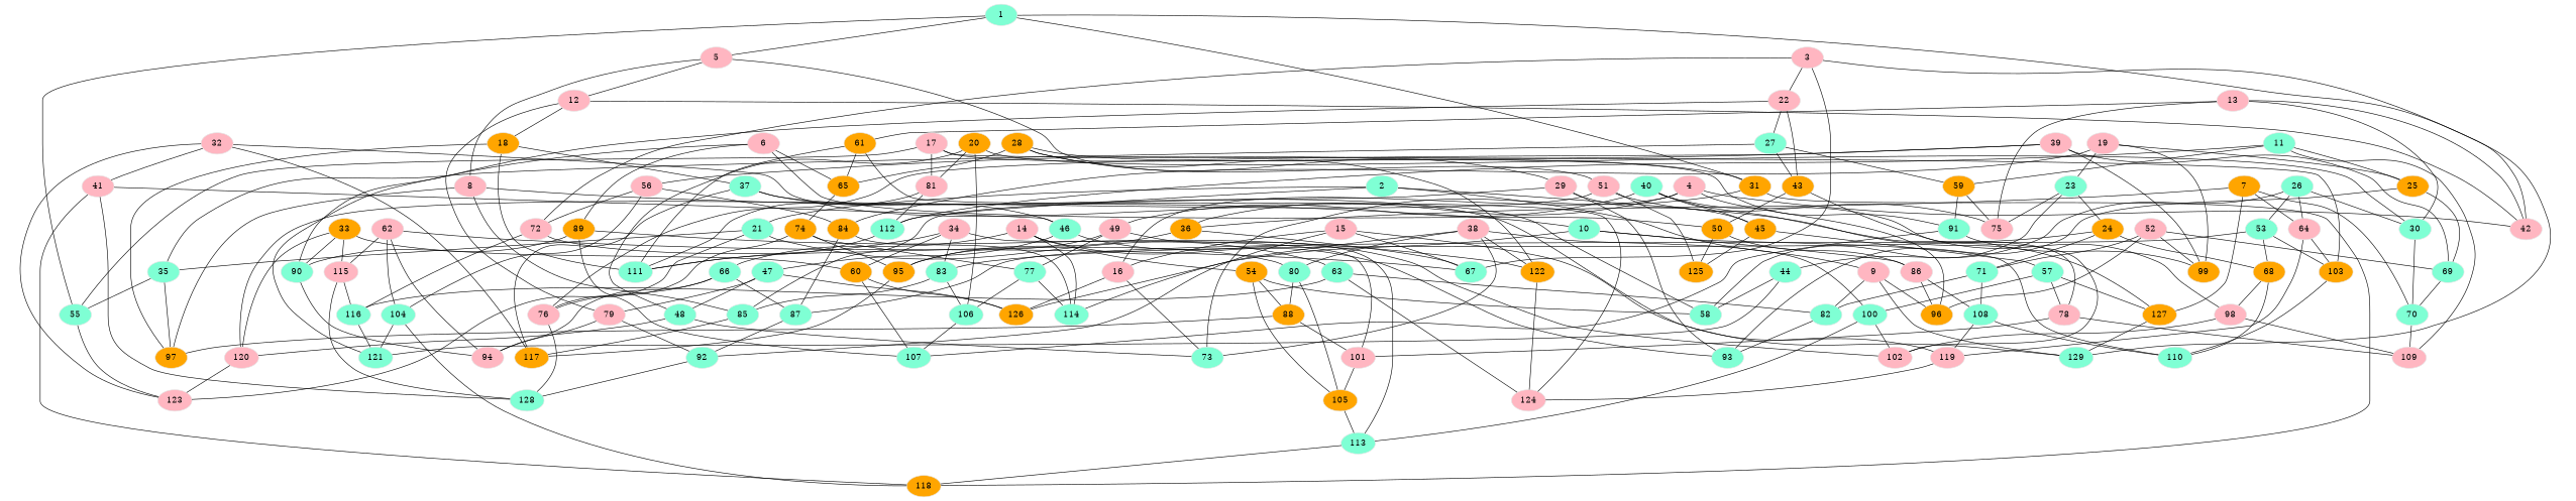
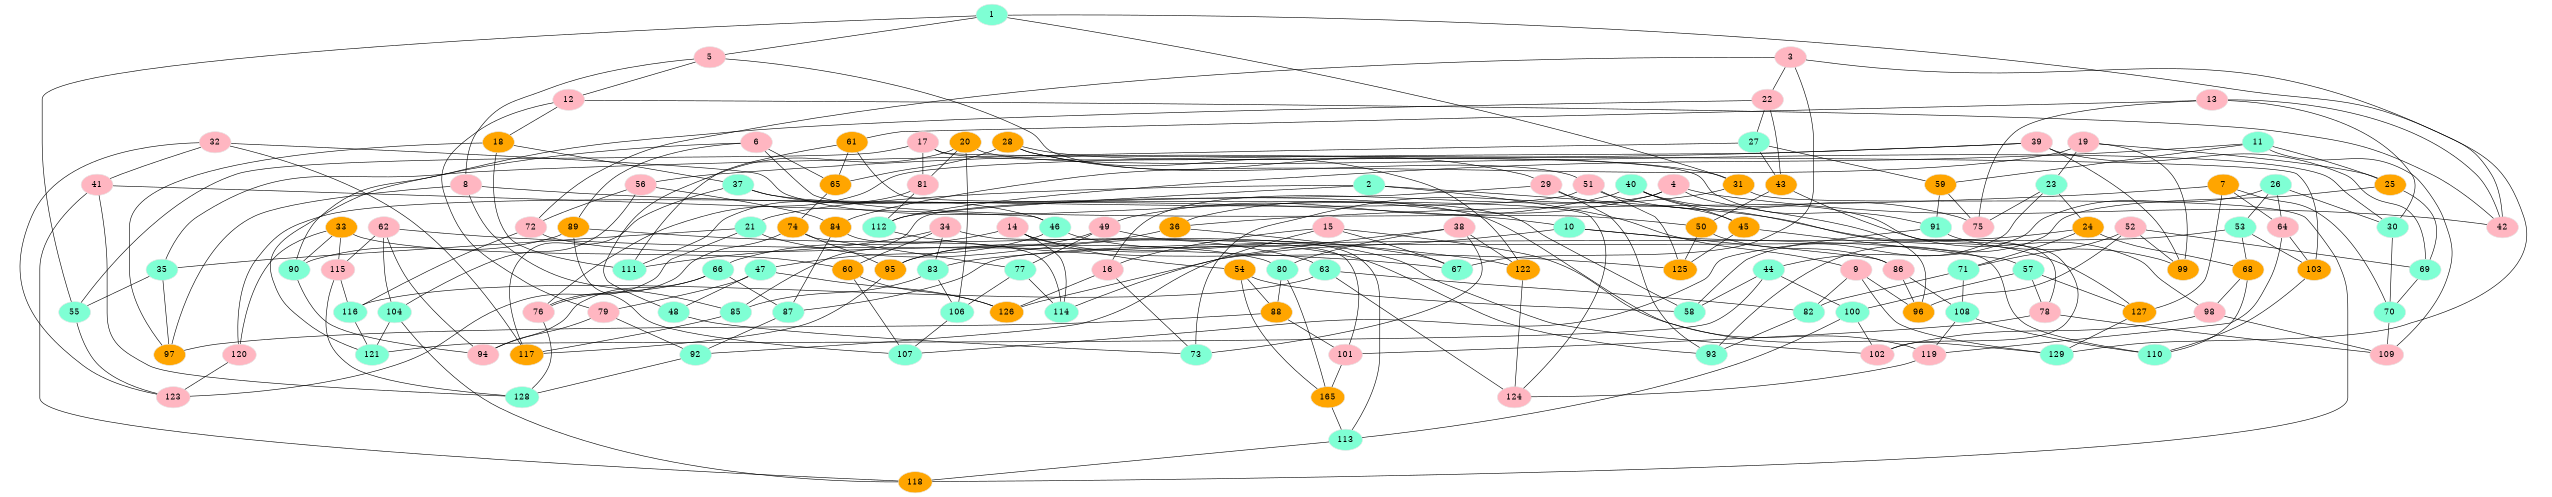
  graph {
    node [color=gray90 fillcolor=aquamarine style=filled]
    5 [fillcolor=lightpink]
    1
    31 [fillcolor=orange]
    42 [fillcolor=lightpink]
    55
    8 [fillcolor=lightpink]
    12 [fillcolor=lightpink]
    51 [fillcolor=lightpink]
    73
    118 [fillcolor=orange]
    123 [fillcolor=lightpink]
    9 [fillcolor=lightpink]
    2
    21
    112
    127 [fillcolor=orange]
    129
    96 [fillcolor=orange]
    82
    35
    63
    125 [fillcolor=orange]
    3 [fillcolor=lightpink]
    22 [fillcolor=lightpink]
    67
    72 [fillcolor=lightpink]
    27
    43 [fillcolor=orange]
    90
    80
    116
    4 [fillcolor=lightpink]
    16 [fillcolor=lightpink]
    36 [fillcolor=orange]
    126 [fillcolor=orange]
    95 [fillcolor=orange]
    10
    85
    97 [fillcolor=orange]
    18 [fillcolor=orange]
    79 [fillcolor=lightpink]
    75 [fillcolor=lightpink]
    120 [fillcolor=lightpink]
    6 [fillcolor=lightpink]
    50 [fillcolor=orange]
    65 [fillcolor=orange]
    89 [fillcolor=orange]
    121
    86 [fillcolor=lightpink]
    74 [fillcolor=orange]
    122 [fillcolor=orange]
    107
    7 [fillcolor=orange]
    64 [fillcolor=lightpink]
    70
    103 [fillcolor=orange]
    119 [fillcolor=lightpink]
    109 [fillcolor=lightpink]
    110
    117 [fillcolor=orange]
    93
    108
    11
    25 [fillcolor=orange]
    59 [fillcolor=orange]
    69
    91
    37
    111
    92
    94 [fillcolor=lightpink]
    13 [fillcolor=lightpink]
    30
    61 [fillcolor=orange]
    124 [fillcolor=lightpink]
    14 [fillcolor=lightpink]
    54 [fillcolor=orange]
    66
    114
    58
    88 [fillcolor=orange]
-   105 [fillcolor=orange]
+   105 [fillcolor=orange label=165]
    76 [fillcolor=lightpink]
    87
    15 [fillcolor=lightpink]
    128
    17 [fillcolor=lightpink]
    81 [fillcolor=lightpink]
    99 [fillcolor=orange]
    46
    19 [fillcolor=lightpink]
    23
    84 [fillcolor=orange]
    24 [fillcolor=orange]
    20 [fillcolor=orange]
    48
    106
    102 [fillcolor=lightpink]
    68 [fillcolor=orange]
    71
    83
    98 [fillcolor=lightpink]
    26
    44
    53
    100
    28 [fillcolor=orange]
    29 [fillcolor=lightpink]
    45 [fillcolor=orange]
    57
    32 [fillcolor=lightpink]
    41 [fillcolor=lightpink]
    33 [fillcolor=orange]
    60 [fillcolor=orange]
    115 [fillcolor=lightpink]
    34 [fillcolor=lightpink]
    101 [fillcolor=lightpink]
    47
    38 [fillcolor=lightpink]
    39 [fillcolor=lightpink]
    56 [fillcolor=lightpink]
    104
    40
    49 [fillcolor=lightpink]
    78 [fillcolor=lightpink]
    77
    113
    52 [fillcolor=lightpink]
    62 [fillcolor=lightpink]
    5 -- 8
    5 -- 12
    5 -- 51
    1 -- 5
    1 -- 31
    1 -- 42
    1 -- 55
    31 -- 73
    31 -- 118
    55 -- 123
    8 -- 10
    8 -- 85
    8 -- 97
    12 -- 42
    12 -- 18
    12 -- 79
    51 -- 125
    51 -- 75
    51 -- 120
    9 -- 129
    9 -- 96
    9 -- 82
    2 -- 9
    2 -- 21
    2 -- 112
    2 -- 127
    21 -- 123
    21 -- 35
    21 -- 63
-   112 -- 111
+   112 -- 125
    127 -- 129
    82 -- 93
    35 -- 55
    35 -- 97
    63 -- 82
    63 -- 116
    63 -- 124
    3 -- 129
    3 -- 22
    3 -- 67
    3 -- 72
    22 -- 27
    22 -- 43
    22 -- 90
    72 -- 80
    72 -- 116
    27 -- 35
    27 -- 43
    27 -- 59
    43 -- 50
    43 -- 102
    90 -- 94
    80 -- 88
    80 -- 105
    116 -- 121
    4 -- 42
    4 -- 96
    4 -- 16
    4 -- 36
    16 -- 73
    16 -- 126
    36 -- 67
    36 -- 95
    95 -- 117
    10 -- 126
    10 -- 86
    10 -- 110
    85 -- 117
    18 -- 97
    18 -- 37
    18 -- 111
    79 -- 92
    79 -- 94
    120 -- 123
    6 -- 50
    6 -- 65
    6 -- 89
    6 -- 121
    50 -- 125
    50 -- 86
    65 -- 74
    89 -- 90
    89 -- 122
    89 -- 107
    86 -- 96
    86 -- 108
    74 -- 95
    74 -- 76
    74 -- 77
    122 -- 124
    7 -- 127
    7 -- 36
    7 -- 64
    7 -- 70
    64 -- 103
    64 -- 119
    70 -- 109
    103 -- 110
    119 -- 124
    108 -- 119
    108 -- 110
    11 -- 112
    11 -- 109
    11 -- 25
    11 -- 59
    25 -- 93
    25 -- 69
    59 -- 75
    59 -- 91
    69 -- 70
    91 -- 107
    91 -- 99
    37 -- 119
    37 -- 117
    37 -- 46
    92 -- 128
    13 -- 42
    13 -- 75
    13 -- 30
    13 -- 61
    30 -- 70
    61 -- 65
    61 -- 111
    61 -- 124
    14 -- 93
    14 -- 54
    14 -- 66
    14 -- 114
    54 -- 58
    54 -- 88
    54 -- 105
    66 -- 94
    66 -- 76
    66 -- 87
    88 -- 97
    88 -- 101
    105 -- 113
    76 -- 128
    87 -- 92
    15 -- 129
    15 -- 67
    15 -- 16
    15 -- 92
    17 -- 55
    17 -- 103
    17 -- 91
    17 -- 81
    81 -- 112
    81 -- 111
    46 -- 102
    46 -- 47
    19 -- 25
    19 -- 99
    19 -- 23
    19 -- 84
    23 -- 75
    23 -- 58
    23 -- 24
    84 -- 114
    84 -- 87
    24 -- 68
    24 -- 71
    24 -- 83
    20 -- 30
    20 -- 81
    20 -- 48
    20 -- 106
    48 -- 73
-   48 -- 120
    106 -- 107
    68 -- 110
    68 -- 98
    71 -- 82
    71 -- 108
    83 -- 85
    83 -- 106
    98 -- 109
    98 -- 102
    26 -- 64
    26 -- 30
    26 -- 44
    26 -- 53
    44 -- 121
    44 -- 58
-   38 -- 100
+   44 -- 100
    53 -- 103
    53 -- 87
    53 -- 68
    100 -- 102
    100 -- 113
    28 -- 31
    28 -- 65
    28 -- 122
    28 -- 29
    29 -- 85
    29 -- 93
    29 -- 45
    45 -- 125
    45 -- 57
    57 -- 127
    57 -- 100
    57 -- 78
    32 -- 123
    32 -- 117
    32 -- 58
    32 -- 41
    41 -- 118
    41 -- 128
    41 -- 46
    33 -- 90
    33 -- 120
    33 -- 60
    33 -- 115
    60 -- 126
    60 -- 107
    115 -- 116
    115 -- 128
    34 -- 111
    34 -- 83
    34 -- 60
    34 -- 101
    101 -- 105
    47 -- 126
    47 -- 79
    47 -- 48
    38 -- 73
    38 -- 80
    38 -- 122
    38 -- 114
    39 -- 69
    39 -- 76
    39 -- 99
    39 -- 56
    56 -- 72
    56 -- 84
    56 -- 104
    104 -- 118
    104 -- 121
    40 -- 98
    40 -- 45
    40 -- 49
    40 -- 78
    49 -- 95
    49 -- 77
    49 -- 113
    78 -- 109
    78 -- 101
    77 -- 114
    77 -- 106
    113 -- 118
    52 -- 96
    52 -- 69
    52 -- 99
    52 -- 71
    62 -- 67
    62 -- 94
    62 -- 115
    62 -- 104
  }
